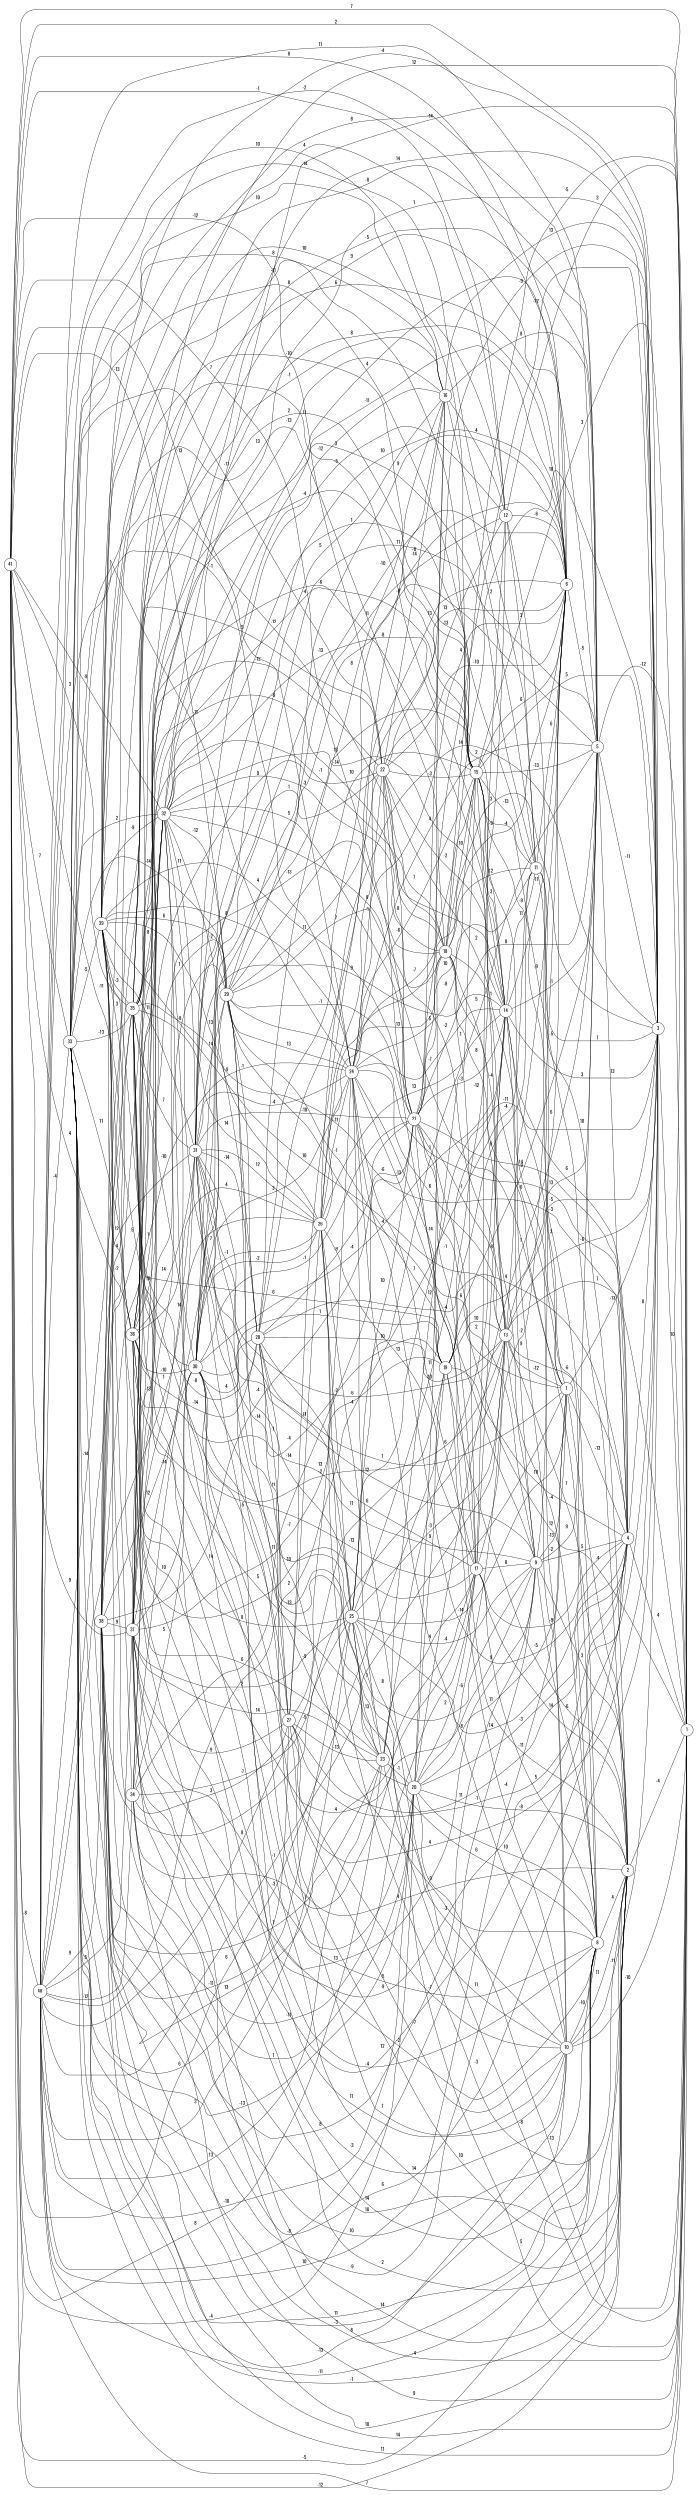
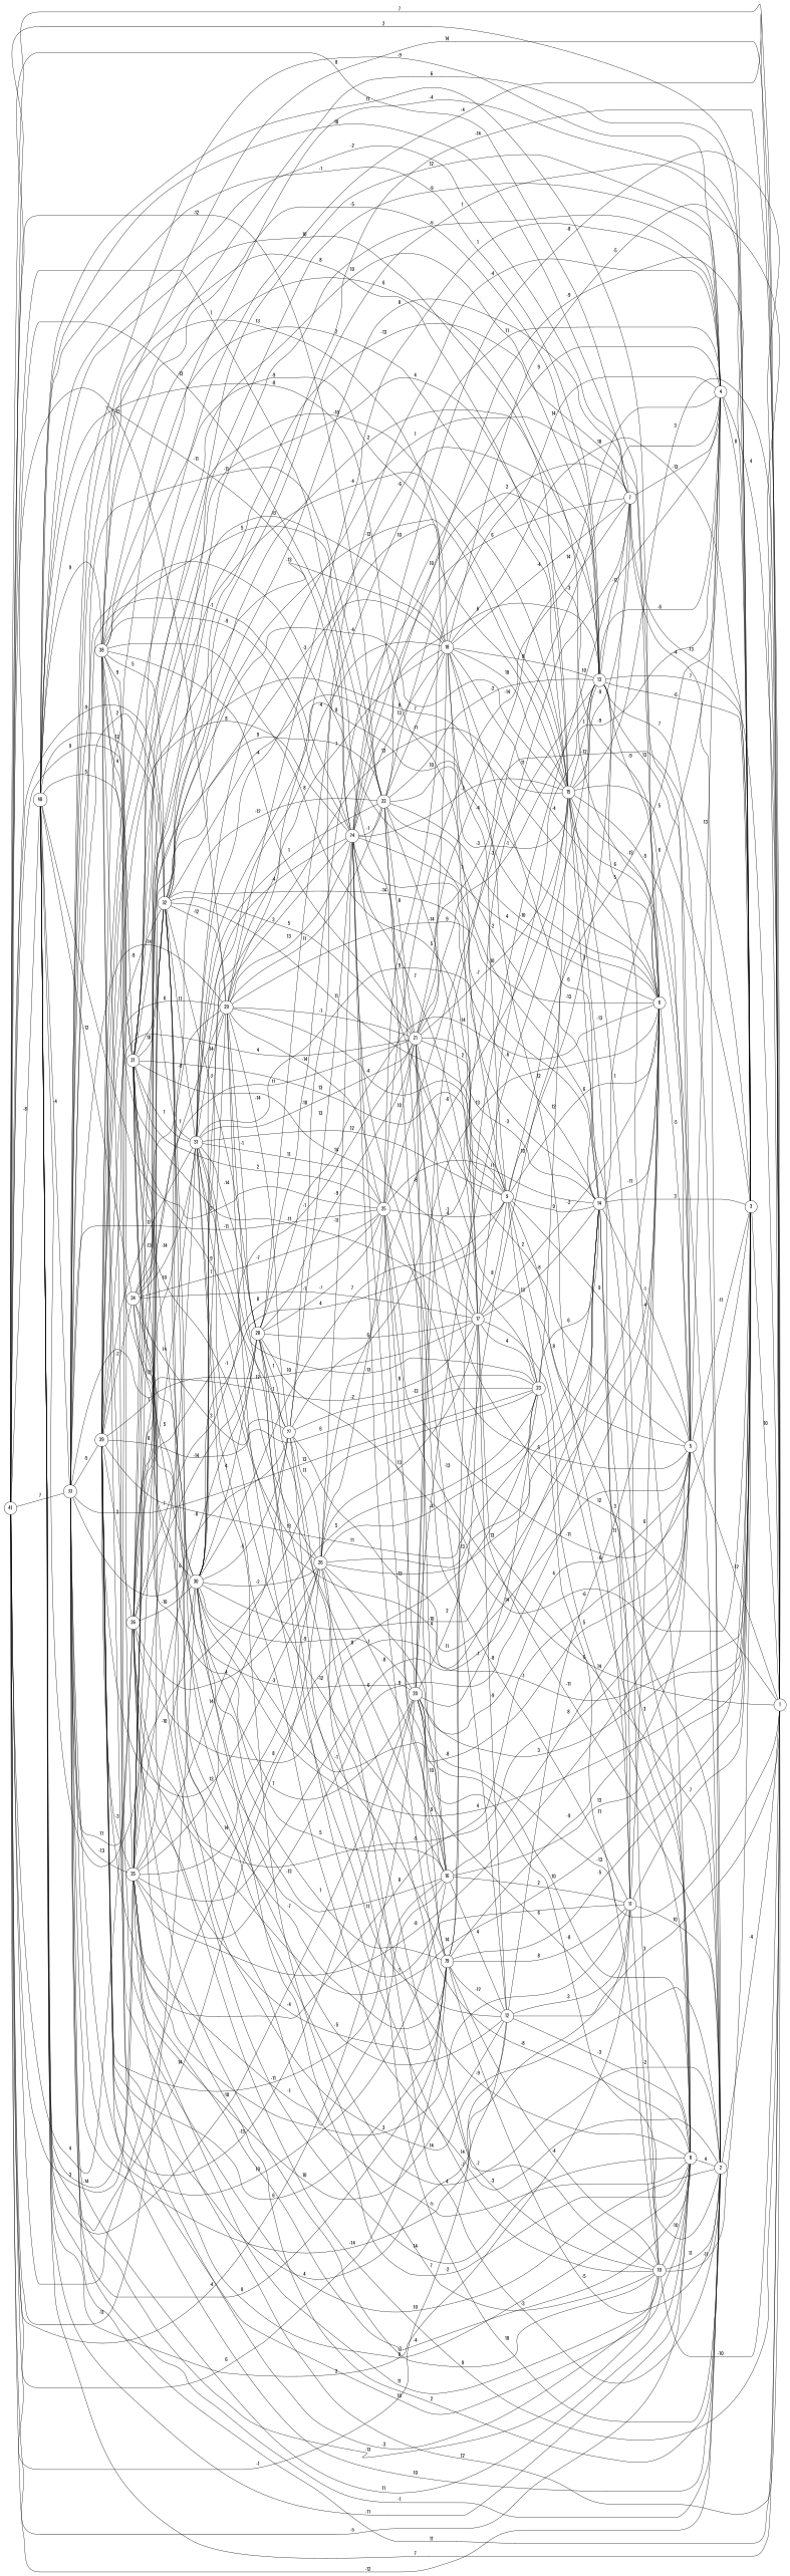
  graph {
    fontname=Oswald
    rankdir=LR
    node [fontname=Oswald shape=circle]
    edge [fontname=Oswald]
    41
    1
    2
    3
    6
    8
    12
-   19
+   19 [label=79]
    20
    21
    22
    23
    24
    29
    30
    32
    33
    35
    36
    37
    40
    5
    11
    13
    10
    4
    7
    16
    17
    9
    15
    14
    18
    25
    27
    28
    26
    31
    39
    34
    38
    41 -- 1 [label=7]
    41 -- 2 [label=-12]
    41 -- 3 [label=2]
    41 -- 6 [label=8]
    41 -- 8 [label=-5]
    41 -- 12 [label=-1]
    41 -- 19 [label=6]
    41 -- 20 [label=-4]
    41 -- 21 [label=7]
    41 -- 22 [label=-12]
    41 -- 23 [label=8]
    41 -- 24 [label=-13]
    41 -- 29 [label=-13]
    41 -- 30 [label=-11]
    41 -- 32 [label=-9]
    41 -- 33 [label=7]
    41 -- 35 [label=3]
    41 -- 36 [label=4]
    41 -- 37 [label=9]
    41 -- 40 [label=-8]
    2 -- 1 [label=-4]
    3 -- 1 [label=10]
    6 -- 5 [label=-5]
    8 -- 2 [label=4]
    12 -- 1 [label=3]
    12 -- 6 [label=-6]
    12 -- 8 [label=-3]
    12 -- 11 [label=3]
    19 -- 2 [label=-5]
    19 -- 3 [label=-5]
    19 -- 12 [label=-12]
    19 -- 5 [label=-9]
    19 -- 11 [label=8]
    19 -- 13 [label=10]
    19 -- 10 [label=-4]
    19 -- 4 [label=10]
    20 -- 1 [label=-13]
    20 -- 2 [label=-8]
    20 -- 8 [label=10]
    20 -- 19 [label=9]
    20 -- 5 [label=4]
    20 -- 13 [label=-6]
    20 -- 4 [label=-3]
    20 -- 7 [label=11]
    20 -- 16 [label=10]
    20 -- 17 [label=2]
    21 -- 1 [label=12]
    21 -- 2 [label=-11]
    21 -- 3 [label=-12]
    21 -- 5 [label=8]
    21 -- 13 [label=-1]
    21 -- 4 [label=14]
    21 -- 16 [label=4]
    21 -- 17 [label=-1]
    21 -- 9 [label=2]
    21 -- 15 [label=10]
    21 -- 14 [label=-3]
    21 -- 18 [label=5]
    22 -- 3 [label=-9]
    22 -- 6 [label=-10]
    22 -- 12 [label=-13]
    22 -- 21 [label=8]
    22 -- 13 [label=-2]
    22 -- 7 [label=2]
    22 -- 16 [label=-8]
    22 -- 17 [label=-14]
    22 -- 15 [label=-3]
    22 -- 14 [label=-2]
    22 -- 18 [label=7]
    23 -- 20 [label=-1]
    23 -- 10 [label=11]
    23 -- 17 [label=4]
    23 -- 15 [label=12]
    23 -- 14 [label=6]
    24 -- 1 [label=-8]
    24 -- 6 [label=4]
    24 -- 19 [label=-13]
    24 -- 22 [label=-1]
    24 -- 5 [label=2]
    24 -- 11 [label=-8]
    24 -- 13 [label=6]
-   24 -- 10 [label=-8]
+   24 -- 8 [label=-8]
    24 -- 4 [label=9]
    24 -- 7 [label=6]
    24 -- 17 [label=7]
    24 -- 15 [label=-7]
    24 -- 14 [label=-7]
    24 -- 18 [label=13]
    29 -- 6 [label=9]
    29 -- 12 [label=11]
    29 -- 19 [label=-1]
    29 -- 21 [label=-1]
    29 -- 22 [label=11]
    29 -- 24 [label=13]
    29 -- 4 [label=1]
    29 -- 9 [label=-4]
    29 -- 15 [label=10]
    29 -- 18 [label=7]
    29 -- 25 [label=-14]
    29 -- 27 [label=-14]
    29 -- 28 [label=-1]
    30 -- 3 [label=4]
    30 -- 6 [label=-10]
    30 -- 8 [label=-2]
    30 -- 19 [label=1]
    30 -- 20 [label=-9]
    30 -- 21 [label=-1]
    30 -- 24 [label=3]
    30 -- 29 [label=7]
    30 -- 5 [label=-8]
    30 -- 16 [label=5]
    30 -- 9 [label=7]
    30 -- 15 [label=13]
-   30 -- 14 [label=-4]
+   30 -- 18 [label=-4]
    30 -- 27 [label=-5]
    30 -- 28 [label=4]
    30 -- 26 [label=-2]
    32 -- 1 [label=-14]
    32 -- 2 [label=4]
    32 -- 3 [label=1]
    32 -- 6 [label=-11]
    32 -- 8 [label=-5]
    32 -- 12 [label=-5]
    32 -- 21 [label=5]
    32 -- 29 [label=-12]
    32 -- 11 [label=1]
    32 -- 7 [label=8]
    32 -- 9 [label=11]
    32 -- 15 [label=-13]
    32 -- 14 [label=-14]
    32 -- 18 [label=-3]
    32 -- 28 [label=-2]
    32 -- 31 [label=11]
    33 -- 1 [label=11]
    33 -- 2 [label=-1]
    33 -- 8 [label=11]
    33 -- 20 [label=-13]
    33 -- 22 [label=-11]
    33 -- 23 [label=13]
    33 -- 24 [label=-1]
    33 -- 29 [label=-14]
    33 -- 32 [label=2]
    33 -- 11 [label=-14]
    33 -- 10 [label=-13]
    33 -- 4 [label=-9]
    33 -- 16 [label=10]
    33 -- 17 [label=1]
    33 -- 15 [label=8]
    33 -- 14 [label=8]
    33 -- 18 [label=13]
    33 -- 25 [label=-11]
    33 -- 27 [label=6]
    33 -- 39 [label=-5]
    35 -- 1 [label=12]
    35 -- 6 [label=9]
    35 -- 8 [label=-4]
    35 -- 22 [label=-12]
    35 -- 23 [label=5]
    35 -- 30 [label=-10]
    35 -- 32 [label=8]
    35 -- 33 [label=-13]
    35 -- 5 [label=-8]
    35 -- 11 [label=3]
    35 -- 13 [label=-2]
    35 -- 10 [label=11]
    35 -- 4 [label=-6]
    35 -- 16 [label=-1]
    35 -- 15 [label=-4]
    35 -- 14 [label=-6]
    35 -- 27 [label=14]
    35 -- 28 [label=-8]
    35 -- 26 [label=14]
    35 -- 31 [label=7]
    36 -- 2 [label=2]
    36 -- 3 [label=14]
    36 -- 19 [label=-4]
    36 -- 29 [label=1]
    36 -- 30 [label=-10]
    36 -- 32 [label=1]
    36 -- 33 [label=11]
    36 -- 5 [label=-5]
    36 -- 10 [label=-3]
    36 -- 4 [label=-9]
    36 -- 7 [label=-13]
    36 -- 9 [label=4]
    36 -- 14 [label=-1]
    36 -- 25 [label=8]
    36 -- 28 [label=-14]
    36 -- 26 [label=4]
    36 -- 31 [label=14]
    37 -- 1 [label=-4]
    37 -- 2 [label=14]
    37 -- 6 [label=8]
    37 -- 8 [label=14]
    37 -- 19 [label=-7]
    37 -- 20 [label=-3]
    37 -- 22 [label=9]
    37 -- 23 [label=14]
    37 -- 30 [label=10]
    37 -- 32 [label=10]
    37 -- 5 [label=4]
    37 -- 4 [label=12]
    37 -- 16 [label=-13]
    37 -- 9 [label=13]
    37 -- 15 [label=-4]
    37 -- 18 [label=-13]
    37 -- 25 [label=2]
    37 -- 27 [label=9]
    37 -- 26 [label=-1]
    37 -- 31 [label=1]
    40 -- 1 [label=7]
    40 -- 6 [label=-2]
    40 -- 8 [label=-11]
    40 -- 19 [label=8]
    40 -- 20 [label=-10]
    40 -- 23 [label=13]
    40 -- 24 [label=-11]
    40 -- 33 [label=-4]
    40 -- 35 [label=-14]
    40 -- 37 [label=5]
    40 -- 5 [label=11]
    40 -- 11 [label=2]
    40 -- 13 [label=-1]
    40 -- 7 [label=10]
    40 -- 9 [label=-8]
    40 -- 15 [label=10]
    40 -- 25 [label=3]
    40 -- 26 [label=14]
    40 -- 31 [label=12]
    40 -- 34 [label=-12]
    40 -- 38 [label=9]
    5 -- 1 [label=-12]
    5 -- 3 [label=-11]
    5 -- 4 [label=13]
    11 -- 2 [label=10]
    11 -- 3 [label=7]
    11 -- 6 [label=6]
    11 -- 10 [label=-2]
    13 -- 1 [label=7]
    13 -- 2 [label=7]
    13 -- 3 [label=-6]
    13 -- 6 [label=-9]
    13 -- 8 [label=-4]
    13 -- 5 [label=13]
    13 -- 4 [label=-6]
    13 -- 7 [label=-12]
    10 -- 1 [label=-10]
    10 -- 2 [label=11]
    10 -- 3 [label=-11]
    10 -- 8 [label=-10]
    4 -- 1 [label=4]
    4 -- 3 [label=8]
    7 -- 2 [label=-4]
    7 -- 3 [label=-13]
    7 -- 4 [label=-13]
    16 -- 3 [label=13]
    16 -- 12 [label=4]
    16 -- 5 [label=8]
    16 -- 11 [label=2]
    17 -- 2 [label=14]
    17 -- 6 [label=-2]
    17 -- 8 [label=5]
    17 -- 12 [label=-9]
    17 -- 4 [label=-9]
    17 -- 9 [label=8]
    17 -- 14 [label=-8]
    9 -- 2 [label=3]
    9 -- 6 [label=6]
    9 -- 8 [label=-6]
    9 -- 5 [label=9]
    9 -- 4 [label=5]
    9 -- 7 [label=-13]
    15 -- 1 [label=3]
    15 -- 2 [label=-5]
    15 -- 3 [label=5]
    15 -- 6 [label=6]
    15 -- 5 [label=-13]
    15 -- 11 [label=-13]
    15 -- 13 [label=1]
    15 -- 10 [label=1]
    15 -- 7 [label=-9]
    15 -- 14 [label=3]
    14 -- 3 [label=3]
    14 -- 6 [label=-11]
    14 -- 8 [label=3]
    14 -- 5 [label=-1]
    14 -- 11 [label=11]
    14 -- 4 [label=6]
    14 -- 9 [label=9]
    18 -- 1 [label=-5]
    18 -- 3 [label=10]
    18 -- 6 [label=-4]
    18 -- 8 [label=6]
    18 -- 11 [label=12]
    18 -- 13 [label=8]
    18 -- 7 [label=-4]
    18 -- 17 [label=1]
    18 -- 9 [label=-4]
    18 -- 15 [label=10]
    25 -- 1 [label=5]
    25 -- 3 [label=-11]
    25 -- 8 [label=6]
    25 -- 20 [label=8]
    25 -- 21 [label=10]
-   25 -- 23 [label=13]
+   9 -- 23 [label=13]
    25 -- 5 [label=5]
    25 -- 13 [label=-3]
    25 -- 4 [label=14]
    25 -- 7 [label=-14]
    25 -- 9 [label=-4]
    25 -- 14 [label=11]
    27 -- 2 [label=10]
    27 -- 3 [label=-1]
    27 -- 6 [label=13]
    27 -- 23 [label=-13]
    27 -- 24 [label=13]
    27 -- 10 [label=-7]
    27 -- 4 [label=11]
    27 -- 26 [label=11]
    28 -- 3 [label=14]
    28 -- 6 [label=-14]
    28 -- 8 [label=-9]
    28 -- 21 [label=-9]
    28 -- 13 [label=10]
    28 -- 10 [label=-7]
    28 -- 4 [label=-4]
    28 -- 16 [label=8]
    28 -- 17 [label=6]
    28 -- 25 [label=-7]
    28 -- 27 [label=1]
    26 -- 2 [label=-3]
    26 -- 3 [label=3]
    26 -- 6 [label=13]
    26 -- 23 [label=-4]
    26 -- 24 [label=-11]
    26 -- 10 [label=-3]
    26 -- 16 [label=-8]
    26 -- 17 [label=13]
    26 -- 15 [label=-6]
    26 -- 14 [label=13]
    26 -- 25 [label=-2]
    31 -- 2 [label=14]
    31 -- 6 [label=10]
    31 -- 21 [label=-10]
    31 -- 22 [label=1]
    31 -- 23 [label=-13]
    31 -- 24 [label=-4]
    31 -- 29 [label=14]
    31 -- 5 [label=11]
    31 -- 13 [label=-6]
    31 -- 10 [label=7]
    31 -- 7 [label=1]
    31 -- 16 [label=-12]
    31 -- 9 [label=12]
    31 -- 14 [label=9]
    31 -- 25 [label=11]
    31 -- 28 [label=-14]
    31 -- 26 [label=12]
    39 -- 2 [label=10]
    39 -- 3 [label=-4]
    39 -- 8 [label=10]
    39 -- 12 [label=4]
    39 -- 19 [label=6]
    39 -- 21 [label=4]
    39 -- 23 [label=6]
    39 -- 24 [label=8]
    39 -- 29 [label=6]
    39 -- 32 [label=-9]
    39 -- 35 [label=-3]
    39 -- 36 [label=3]
    39 -- 5 [label=8]
    39 -- 13 [label=10]
    39 -- 16 [label=-11]
    39 -- 17 [label=10]
    39 -- 15 [label=-10]
    39 -- 14 [label=11]
    39 -- 18 [label=-12]
    39 -- 26 [label=13]
    39 -- 31 [label=11]
    39 -- 34 [label=-2]
    34 -- 1 [label=9]
    34 -- 20 [label=7]
    34 -- 21 [label=11]
    34 -- 29 [label=-8]
    34 -- 30 [label=5]
    34 -- 32 [label=-13]
    34 -- 17 [label=-1]
    34 -- 25 [label=-7]
    34 -- 27 [label=3]
    34 -- 31 [label=-14]
    38 -- 1 [label=14]
    38 -- 2 [label=10]
    38 -- 3 [label=6]
    38 -- 6 [label=6]
    38 -- 8 [label=8]
    38 -- 12 [label=10]
    38 -- 21 [label=-4]
    38 -- 22 [label=5]
    38 -- 24 [label=-9]
    38 -- 30 [label=12]
    38 -- 32 [label=5]
    38 -- 35 [label=4]
    38 -- 37 [label=9]
    38 -- 13 [label=-5]
    38 -- 10 [label=-3]
    38 -- 17 [label=-11]
    38 -- 9 [label=8]
    38 -- 15 [label=2]
    38 -- 18 [label=-9]
  }
